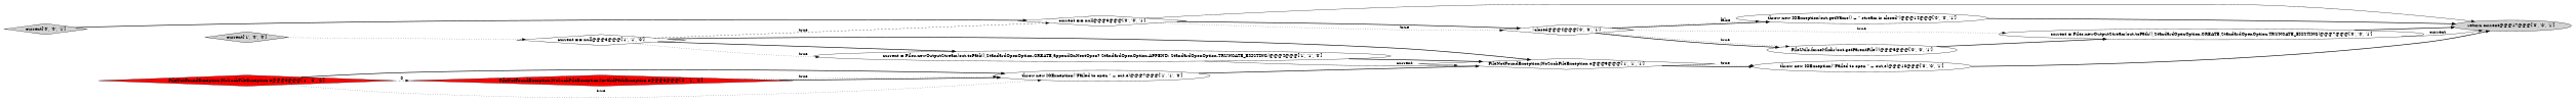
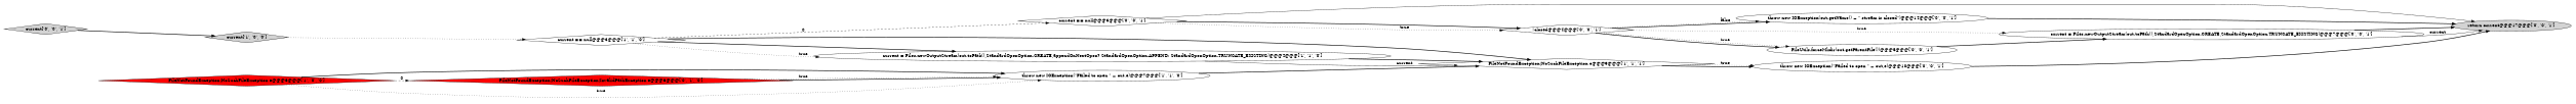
  digraph {
    rankdir=LR
    node [fillcolor=white shape=diamond style=filled]
    edge [style=bold]
    n1 [label="current == null@@@3@@@['1', '1', '0']"]
    n2 [label="FileNotFoundException|NoSuchFileException e@@@9@@@['1', '1', '1']"]
    n3 [label="current == null@@@3@@@['0', '0', '1']"]
    n4 [label="current = Files.newOutputStream(out.toPath(),StandardOpenOption.CREATE,appendOnNextOpen? StandardOpenOption.APPEND: StandardOpenOption.TRUNCATE_EXISTING)@@@4@@@['1', '1', '0']" shape=ellipse]
    n5 [label="throw new IOException(\"Failed to open \" + out,e)@@@10@@@['0', '0', '1']" shape=ellipse]
    n6 [label="!closed@@@4@@@['0', '0', '1']"]
    n7 [fillcolor=lightgray label="return current@@@17@@@['0', '0', '1']" shape=ellipse]
    n8 [fillcolor=red label="FileNotFoundException|NoSuchFileException e@@@6@@@['1', '0', '0']"]
    n9 [fillcolor=red label="FileNotFoundException|NoSuchFileException|InvalidPathException e@@@6@@@['0', '1', '0']"]
    n10 [label="throw new IOException(\"Failed to open \" + out,e)@@@7@@@['1', '1', '0']" shape=ellipse]
    n11 [label="FileUtils.forceMkdir(out.getParentFile())@@@5@@@['0', '0', '1']" shape=ellipse]
    n12 [label="throw new IOException(out.getName() + \" stream is closed\")@@@14@@@['0', '0', '1']" shape=ellipse]
    n13 [label="current = Files.newOutputStream(out.toPath(),StandardOpenOption.CREATE,StandardOpenOption.TRUNCATE_EXISTING)@@@7@@@['0', '0', '1']" shape=ellipse]
    n14 [fillcolor=lightgray label="current['0', '0', '1']"]
    n15 [fillcolor=lightgray label="current['1', '0', '0']"]
    n1 -> n2
-   n1 -> n3 [label=true style=dashed]
+   n1 -> n3 [label=0 style=dashed]
    n1 -> n4 [label=true style=dotted]
    n1 -> n4
    n2 -> n5 [label=true style=dotted]
    n2 -> n5
    n3 -> n6 [label=true style=dotted]
    n3 -> n6
    n3 -> n7 [style=solid]
    n4 -> n2
    n4 -> n2 [label=current style=solid]
    n5 -> n7
    n6 -> n11 [label=true style=dotted]
    n6 -> n11
    n6 -> n12
    n6 -> n12 [label=false style=dotted]
    n6 -> n13 [label=true style=dotted]
    n8 -> n9 [label=0 style=dashed]
    n8 -> n10
    n8 -> n10 [label=true style=dotted]
    n9 -> n10 [label=true style=dotted]
    n9 -> n10
    n10 -> n2
    n11 -> n13
    n12 -> n7
    n13 -> n7 [label=current style=solid]
    n13 -> n7
-   n14 -> n3
+   n14 -> n15
    n15 -> n1 [style=dotted]
  }
